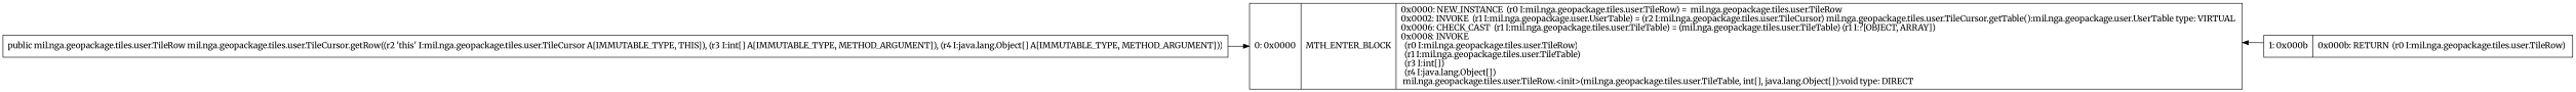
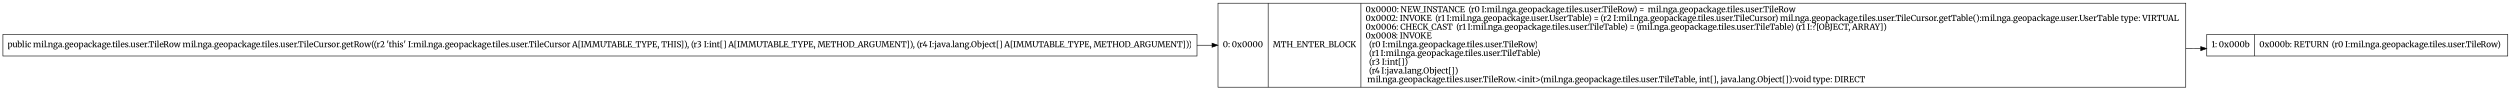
  digraph {
    rankdir=LR
    fontname=Merriweather
    node [shape=record fontname=Merriweather]
    edge [fontname=Merriweather]
    n1 [label="{0\:\ 0x0000|MTH_ENTER_BLOCK\l|0x0000: NEW_INSTANCE  (r0 I:mil.nga.geopackage.tiles.user.TileRow) =  mil.nga.geopackage.tiles.user.TileRow \l0x0002: INVOKE  (r1 I:mil.nga.geopackage.user.UserTable) = (r2 I:mil.nga.geopackage.tiles.user.TileCursor) mil.nga.geopackage.tiles.user.TileCursor.getTable():mil.nga.geopackage.user.UserTable type: VIRTUAL \l0x0006: CHECK_CAST  (r1 I:mil.nga.geopackage.tiles.user.TileTable) = (mil.nga.geopackage.tiles.user.TileTable) (r1 I:?[OBJECT, ARRAY]) \l0x0008: INVOKE  \l  (r0 I:mil.nga.geopackage.tiles.user.TileRow)\l  (r1 I:mil.nga.geopackage.tiles.user.TileTable)\l  (r3 I:int[])\l  (r4 I:java.lang.Object[])\l mil.nga.geopackage.tiles.user.TileRow.\<init\>(mil.nga.geopackage.tiles.user.TileTable, int[], java.lang.Object[]):void type: DIRECT \l}"]
    n2 [label="{1\:\ 0x000b|0x000b: RETURN  (r0 I:mil.nga.geopackage.tiles.user.TileRow) \l}"]
    n3 [label="{public mil.nga.geopackage.tiles.user.TileRow mil.nga.geopackage.tiles.user.TileCursor.getRow((r2 'this' I:mil.nga.geopackage.tiles.user.TileCursor A[IMMUTABLE_TYPE, THIS]), (r3 I:int[] A[IMMUTABLE_TYPE, METHOD_ARGUMENT]), (r4 I:java.lang.Object[] A[IMMUTABLE_TYPE, METHOD_ARGUMENT])) }"]
-   n2 -> n1
+   n1 -> n2
    n3 -> n1
  }
